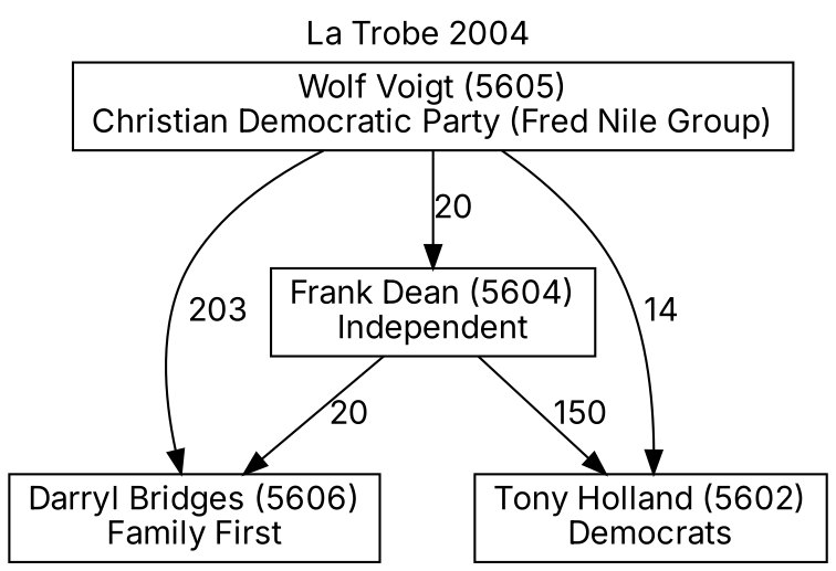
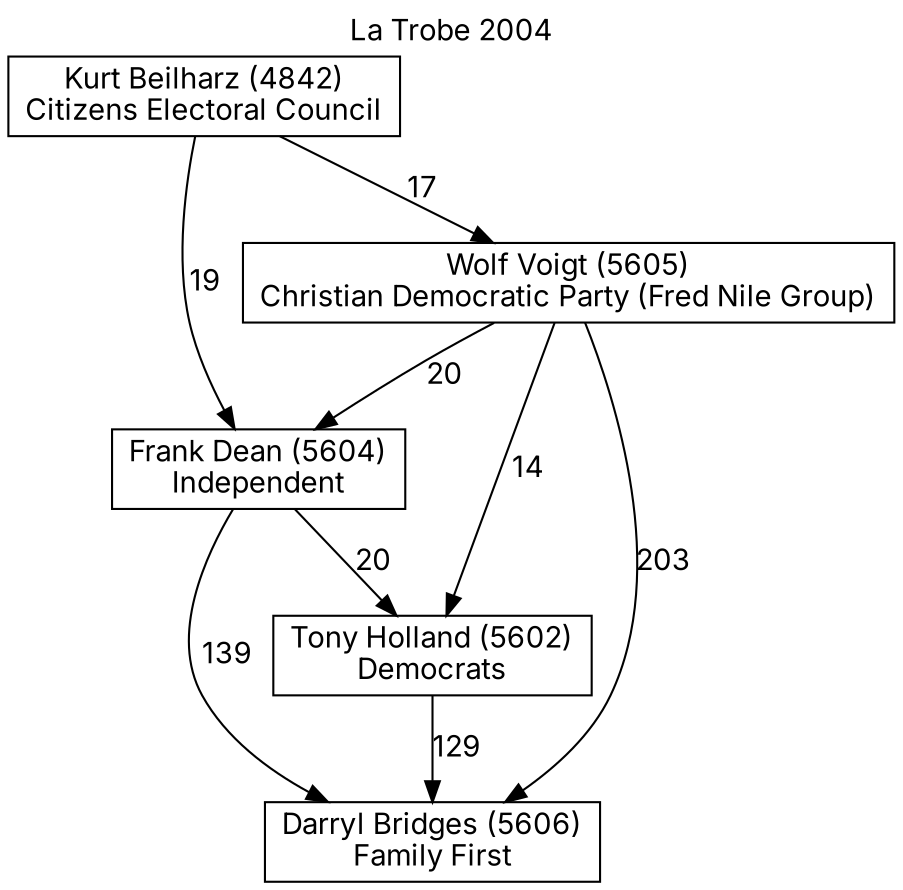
  digraph {
    fontname=Inter
    label="La Trobe 2004"
    labelloc=t
    mclimit=10
    node [fontname=Inter shape=box]
    edge [fontname=Inter]
    n1 [label="Darryl Bridges (5606)\nFamily First"]
    n2 [label="Tony Holland (5602)\nDemocrats"]
    n3 [label="Frank Dean (5604)\nIndependent"]
    n4 [label="Wolf Voigt (5605)\nChristian Democratic Party (Fred Nile Group)"]
-   n3 -> n1 [label=20]
-   n3 -> n2 [label=150]
+   n5 [label="Kurt Beilharz (4842)\nCitizens Electoral Council"]
+   n2 -> n1 [label=129]
+   n3 -> n1 [label=139]
+   n3 -> n2 [label=20]
    n4 -> n1 [label=203]
    n4 -> n2 [label=14]
    n4 -> n3 [label=20]
+   n5 -> n3 [label=19]
+   n5 -> n4 [label=17]
  }
